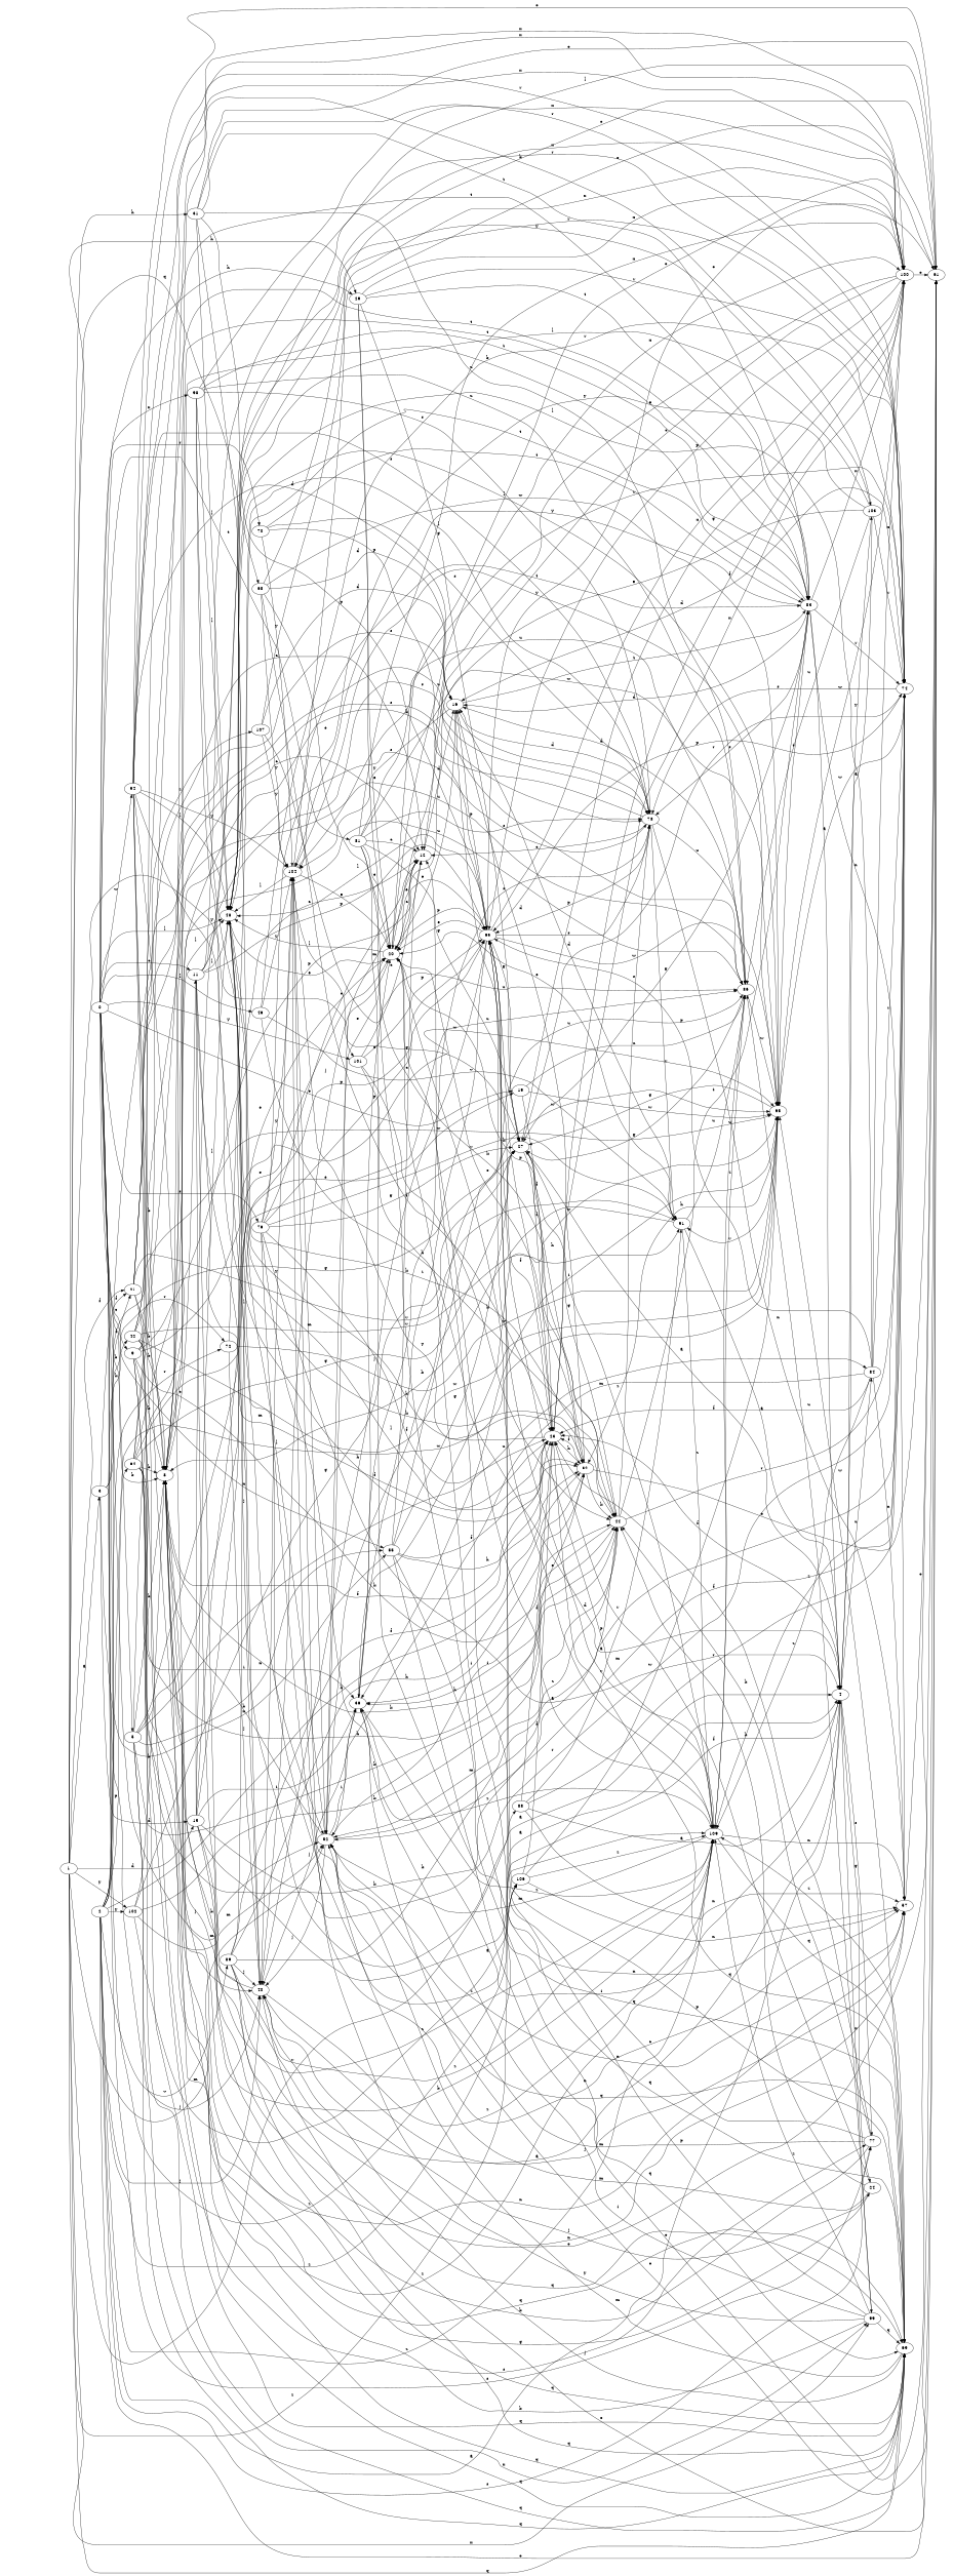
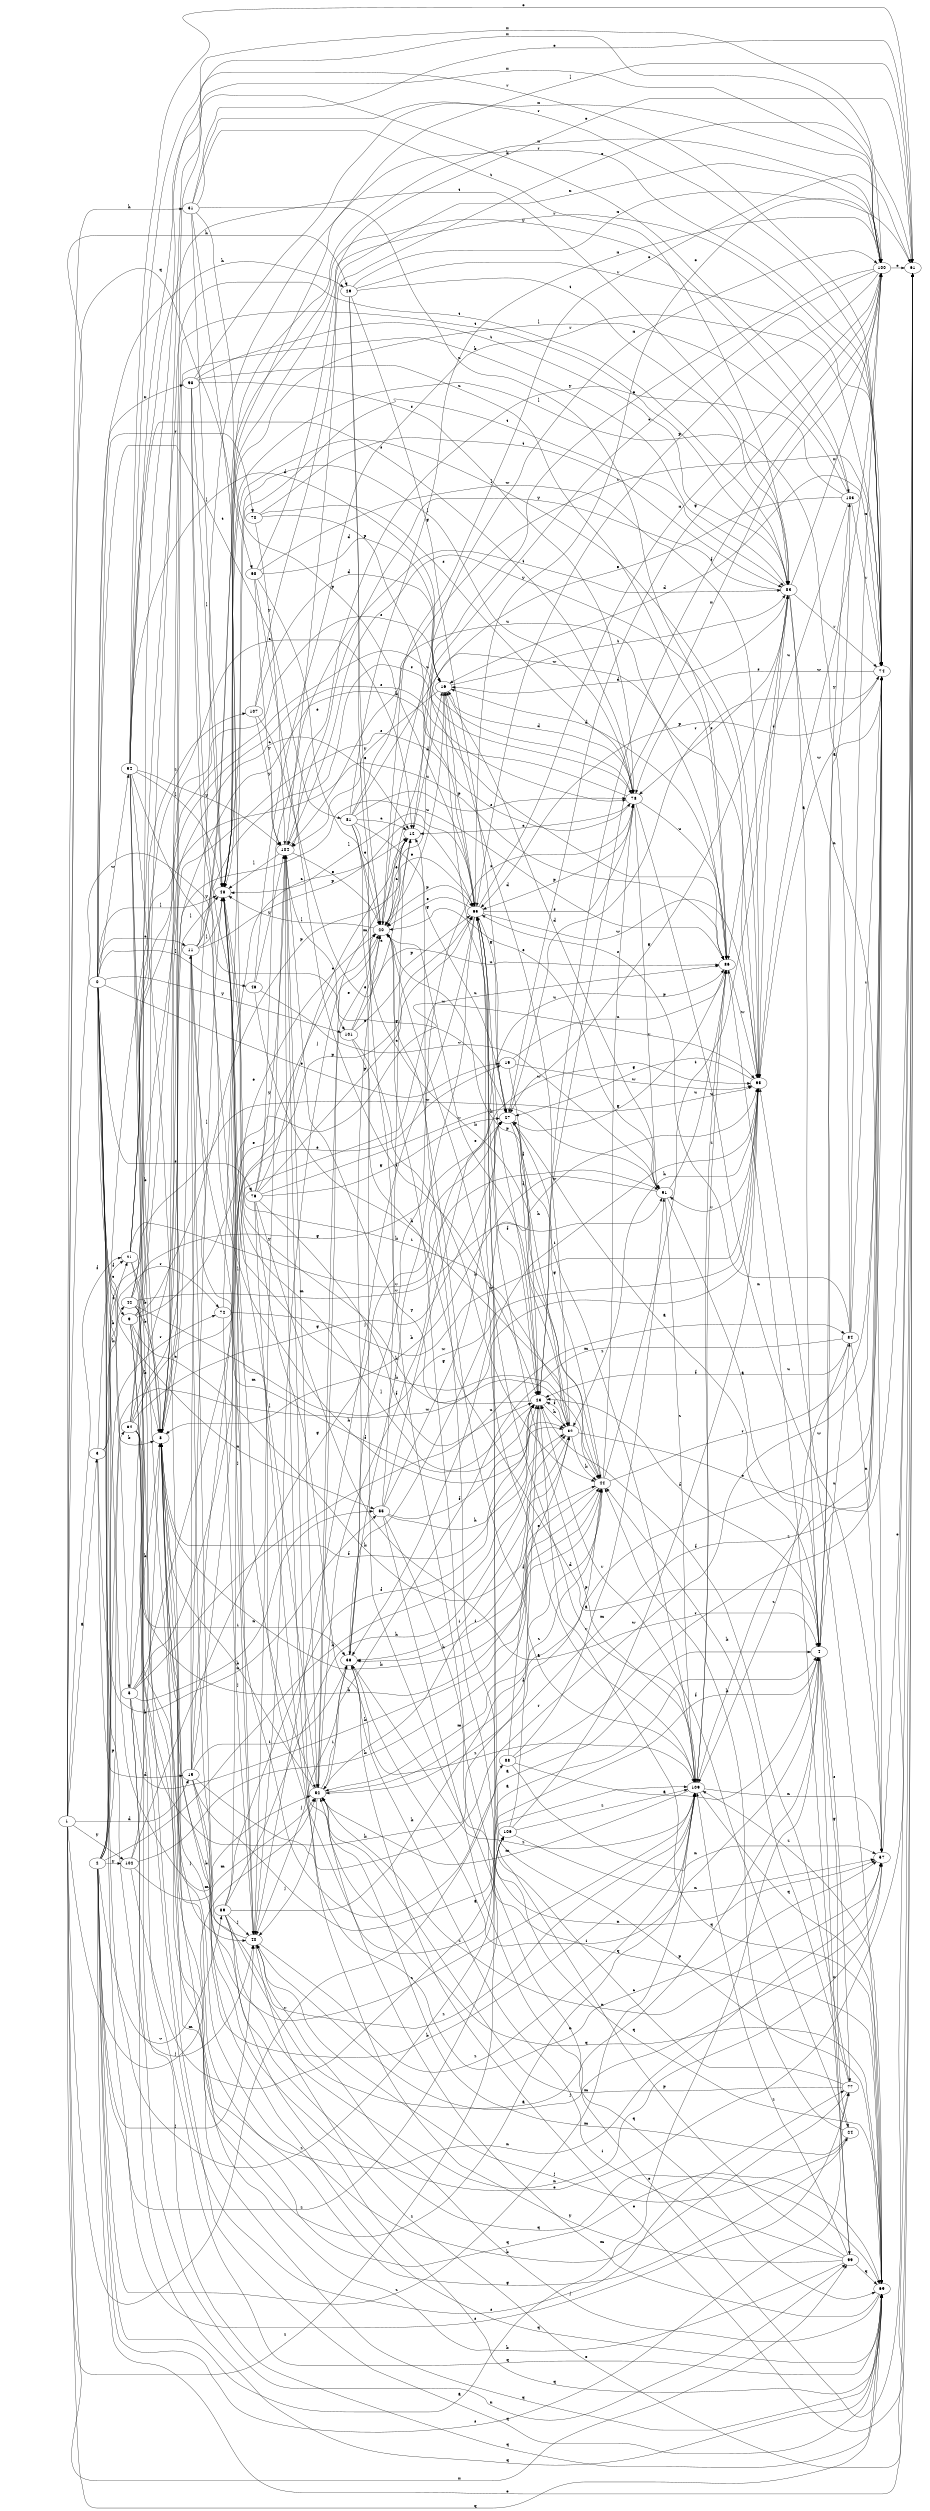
  strict digraph {
    rankdir=LR
    0
    5
    8
    9
    11
    19
    29
    40
    46
    48
    52
    55
    70
    76
    77
    81
    94
    98
    101
    106
    69
    99
    84
    20
    44
    86
    23
    24
    83
    95
    65
    100
    4
    109
    103
    74
    78
    27
    61
    104
    32
    91
    36
    57
    12
    16
    1
    3
    15
    21
    31
    68
    88
    102
    72
    2
    42
    64
    89
    107
    0 -> 5 [label=b]
    0 -> 8 [label=b]
    0 -> 9 [label=c]
    0 -> 11 [label=c]
    0 -> 19 [label=e]
    0 -> 29 [label=h]
    0 -> 40 [label=j]
    0 -> 46 [label=l]
    0 -> 48 [label=l]
    0 -> 52 [label=m]
    0 -> 55 [label=n]
    0 -> 70 [label=r]
    0 -> 76 [label=s]
    0 -> 77 [label=s]
    0 -> 81 [label=t]
    0 -> 94 [label=w]
    0 -> 98 [label=x]
    0 -> 101 [label=y]
    0 -> 106 [label=z]
    5 -> 8 [label=b]
    5 -> 19 [label=e]
    5 -> 55 [label=n]
    5 -> 69 [label=q]
    5 -> 99 [label=x]
    5 -> 84 [label=u]
    5 -> 20 [label=e]
    5 -> 44 [label=k]
    5 -> 86 [label=u]
    8 -> 11 [label=c]
    8 -> 48 [label=l]
    8 -> 69 [label=q]
    8 -> 44 [label=k]
    8 -> 23 [label=f]
    8 -> 24 [label=g]
    8 -> 83 [label=t]
    9 -> 8 [label=b]
    9 -> 77 [label=s]
    9 -> 69 [label=q]
    9 -> 44 [label=k]
    9 -> 86 [label=u]
    9 -> 95 [label=w]
    9 -> 65 [label=p]
    9 -> 100 [label=x]
    11 -> 48 [label=l]
    11 -> 69 [label=q]
    11 -> 23 [label=f]
    11 -> 65 [label=p]
    11 -> 4 [label=a]
    11 -> 109 [label=z]
    11 -> 103 [label=y]
    11 -> 74 [label=r]
    11 -> 78 [label=s]
    19 -> 86 [label=u]
    19 -> 23 [label=f]
    19 -> 95 [label=w]
    29 -> 20 [label=e]
    29 -> 44 [label=k]
    29 -> 83 [label=t]
    29 -> 100 [label=x]
    29 -> 74 [label=r]
    29 -> 27 [label=g]
    40 -> 8 [label=b]
    40 -> 48 [label=l]
    40 -> 109 [label=z]
    40 -> 61 [label=o]
    40 -> 104 [label=y]
    46 -> 74 [label=r]
    46 -> 104 [label=y]
    46 -> 32 [label=h]
    46 -> 91 [label=v]
    48 -> 40 [label=j]
-   48 -> 20 [label=e]
+   101 -> 20 [label=e]
    48 -> 109 [label=z]
    48 -> 74 [label=r]
    48 -> 32 [label=h]
    52 -> 8 [label=b]
    52 -> 40 [label=j]
    52 -> 48 [label=l]
    52 -> 20 [label=e]
    52 -> 95 [label=w]
    52 -> 74 [label=r]
    52 -> 32 [label=h]
    52 -> 36 [label=i]
    52 -> 57 [label=n]
    55 -> 69 [label=q]
    55 -> 86 [label=u]
    55 -> 23 [label=f]
    55 -> 27 [label=g]
    55 -> 61 [label=o]
    55 -> 32 [label=h]
    55 -> 12 [label=c]
    70 -> 83 [label=t]
    70 -> 65 [label=p]
    70 -> 78 [label=s]
    70 -> 104 [label=y]
    76 -> 23 [label=f]
    76 -> 83 [label=t]
    76 -> 65 [label=p]
    76 -> 4 [label=a]
    76 -> 109 [label=z]
    76 -> 27 [label=g]
    76 -> 104 [label=y]
    76 -> 91 [label=v]
    76 -> 57 [label=n]
    76 -> 12 [label=c]
    77 -> 8 [label=b]
    77 -> 52 [label=m]
    77 -> 44 [label=k]
    77 -> 23 [label=f]
    77 -> 12 [label=c]
    81 -> 69 [label=q]
    81 -> 20 [label=e]
    81 -> 95 [label=w]
    81 -> 100 [label=x]
    81 -> 74 [label=r]
    81 -> 78 [label=s]
    81 -> 27 [label=g]
    81 -> 57 [label=n]
    81 -> 12 [label=c]
    94 -> 8 [label=b]
    94 -> 48 [label=l]
    94 -> 69 [label=q]
    94 -> 83 [label=t]
    94 -> 100 [label=x]
    94 -> 109 [label=z]
    94 -> 74 [label=r]
    94 -> 78 [label=s]
    94 -> 61 [label=o]
    94 -> 104 [label=y]
    94 -> 32 [label=h]
    94 -> 57 [label=n]
    94 -> 16 [label=d]
    98 -> 48 [label=l]
    98 -> 52 [label=m]
    98 -> 44 [label=k]
    98 -> 86 [label=u]
    98 -> 83 [label=t]
    98 -> 100 [label=x]
    98 -> 78 [label=s]
    101 -> 44 [label=k]
    101 -> 65 [label=p]
    101 -> 4 [label=a]
    101 -> 12 [label=c]
    106 -> 23 [label=f]
    106 -> 95 [label=w]
    106 -> 109 [label=z]
    106 -> 57 [label=n]
    69 -> 40 [label=j]
    69 -> 52 [label=m]
    69 -> 95 [label=w]
    69 -> 65 [label=p]
    69 -> 109 [label=z]
    99 -> 8 [label=b]
    99 -> 69 [label=q]
    99 -> 86 [label=u]
    99 -> 65 [label=p]
    99 -> 109 [label=z]
    99 -> 104 [label=y]
    99 -> 36 [label=i]
    84 -> 48 [label=l]
    84 -> 52 [label=m]
    84 -> 23 [label=f]
    84 -> 65 [label=p]
    84 -> 100 [label=x]
    84 -> 109 [label=z]
    84 -> 74 [label=r]
    84 -> 57 [label=n]
    20 -> 40 [label=j]
    20 -> 48 [label=l]
    20 -> 69 [label=q]
    20 -> 44 [label=k]
    20 -> 65 [label=p]
    20 -> 100 [label=x]
    20 -> 109 [label=z]
    20 -> 61 [label=o]
    20 -> 12 [label=c]
    44 -> 52 [label=m]
    44 -> 83 [label=t]
    44 -> 74 [label=r]
    44 -> 78 [label=s]
    44 -> 27 [label=g]
    44 -> 36 [label=i]
    86 -> 95 [label=w]
    86 -> 109 [label=z]
    86 -> 27 [label=g]
    86 -> 16 [label=d]
    23 -> 48 [label=l]
    23 -> 69 [label=q]
    23 -> 65 [label=p]
    23 -> 100 [label=x]
    23 -> 104 [label=y]
    23 -> 32 [label=h]
    24 -> 40 [label=j]
    24 -> 52 [label=m]
    24 -> 44 [label=k]
    24 -> 23 [label=f]
    83 -> 8 [label=b]
    83 -> 100 [label=x]
    83 -> 4 [label=a]
    83 -> 74 [label=r]
    83 -> 78 [label=s]
    83 -> 27 [label=g]
    83 -> 104 [label=y]
    83 -> 57 [label=n]
    83 -> 16 [label=d]
    95 -> 48 [label=l]
    95 -> 83 [label=t]
    95 -> 27 [label=g]
    95 -> 104 [label=y]
    95 -> 32 [label=h]
    95 -> 91 [label=v]
    95 -> 36 [label=i]
    65 -> 40 [label=j]
    65 -> 48 [label=l]
    65 -> 20 [label=e]
    65 -> 23 [label=f]
    65 -> 95 [label=w]
    65 -> 100 [label=x]
    65 -> 78 [label=s]
    65 -> 27 [label=g]
    65 -> 61 [label=o]
    65 -> 36 [label=i]
    100 -> 20 [label=e]
    100 -> 23 [label=f]
    100 -> 95 [label=w]
    100 -> 65 [label=p]
    100 -> 27 [label=g]
    100 -> 61 [label=o]
    100 -> 12 [label=c]
    4 -> 77 [label=s]
    4 -> 99 [label=x]
    4 -> 84 [label=u]
    4 -> 23 [label=f]
    4 -> 24 [label=g]
    4 -> 103 [label=y]
    4 -> 36 [label=i]
    109 -> 8 [label=b]
    109 -> 52 [label=m]
    109 -> 69 [label=q]
    109 -> 20 [label=e]
    109 -> 86 [label=u]
    109 -> 65 [label=p]
    109 -> 57 [label=n]
    109 -> 16 [label=d]
    103 -> 8 [label=b]
    103 -> 48 [label=l]
    103 -> 20 [label=e]
    103 -> 86 [label=u]
    103 -> 4 [label=a]
    103 -> 74 [label=r]
    103 -> 104 [label=y]
    74 -> 52 [label=m]
    74 -> 95 [label=w]
    74 -> 65 [label=p]
    74 -> 109 [label=z]
    74 -> 78 [label=s]
    74 -> 16 [label=d]
    78 -> 8 [label=b]
    78 -> 48 [label=l]
    78 -> 86 [label=u]
    78 -> 65 [label=p]
    78 -> 91 [label=v]
    78 -> 57 [label=n]
    78 -> 12 [label=c]
    78 -> 16 [label=d]
    27 -> 23 [label=f]
    27 -> 4 [label=a]
    27 -> 109 [label=z]
    27 -> 74 [label=r]
    27 -> 32 [label=h]
    61 -> 48 [label=l]
    104 -> 48 [label=l]
    104 -> 52 [label=m]
    104 -> 69 [label=q]
    104 -> 20 [label=e]
    104 -> 86 [label=u]
    104 -> 27 [label=g]
    104 -> 61 [label=o]
    32 -> 20 [label=e]
    32 -> 44 [label=k]
    32 -> 23 [label=f]
    32 -> 61 [label=o]
    32 -> 36 [label=i]
    32 -> 16 [label=d]
    91 -> 8 [label=b]
    91 -> 20 [label=e]
    91 -> 86 [label=u]
    91 -> 4 [label=a]
    91 -> 109 [label=z]
    91 -> 16 [label=d]
    36 -> 40 [label=j]
    36 -> 20 [label=e]
    36 -> 95 [label=w]
    36 -> 109 [label=z]
    36 -> 78 [label=s]
    36 -> 61 [label=o]
    57 -> 40 [label=j]
    57 -> 61 [label=o]
    12 -> 52 [label=m]
    12 -> 20 [label=e]
    12 -> 16 [label=d]
    16 -> 20 [label=e]
    16 -> 83 [label=t]
    16 -> 65 [label=p]
    16 -> 104 [label=y]
    1 -> 29 [label=h]
    1 -> 52 [label=m]
    1 -> 101 [label=y]
    1 -> 106 [label=z]
    1 -> 69 [label=q]
    1 -> 99 [label=x]
    1 -> 3 [label=a]
    1 -> 15 [label=d]
    1 -> 21 [label=f]
    1 -> 31 [label=h]
    1 -> 68 [label=q]
    1 -> 88 [label=v]
    1 -> 102 [label=y]
    3 -> 55 [label=n]
    3 -> 95 [label=w]
    3 -> 15 [label=d]
    3 -> 21 [label=f]
    3 -> 72 [label=r]
    15 -> 48 [label=l]
    15 -> 69 [label=q]
    15 -> 65 [label=p]
    15 -> 100 [label=x]
    15 -> 4 [label=a]
    15 -> 74 [label=r]
    15 -> 61 [label=o]
    15 -> 36 [label=i]
    15 -> 12 [label=c]
    21 -> 8 [label=b]
    21 -> 69 [label=q]
    21 -> 86 [label=u]
    21 -> 78 [label=s]
    21 -> 91 [label=v]
    21 -> 12 [label=c]
    31 -> 48 [label=l]
    31 -> 44 [label=k]
    31 -> 86 [label=u]
    31 -> 83 [label=t]
    31 -> 65 [label=p]
    31 -> 74 [label=r]
    31 -> 61 [label=o]
    68 -> 20 [label=e]
    68 -> 23 [label=f]
    68 -> 95 [label=w]
    68 -> 61 [label=o]
    68 -> 104 [label=y]
    68 -> 16 [label=d]
    88 -> 23 [label=f]
    88 -> 4 [label=a]
    88 -> 74 [label=r]
    88 -> 91 [label=v]
    88 -> 57 [label=n]
    102 -> 8 [label=b]
    102 -> 52 [label=m]
    102 -> 44 [label=k]
    102 -> 4 [label=a]
    102 -> 27 [label=g]
    72 -> 40 [label=j]
    72 -> 83 [label=t]
    72 -> 95 [label=w]
    2 -> 40 [label=j]
    2 -> 77 [label=s]
    2 -> 106 [label=z]
    2 -> 95 [label=w]
    2 -> 4 [label=a]
    2 -> 109 [label=z]
    2 -> 61 [label=o]
    2 -> 32 [label=h]
    2 -> 21 [label=f]
    2 -> 102 [label=y]
    2 -> 72 [label=r]
    2 -> 42 [label=k]
    2 -> 64 [label=p]
    2 -> 89 [label=v]
    2 -> 107 [label=z]
    42 -> 8 [label=b]
    42 -> 40 [label=j]
    42 -> 83 [label=t]
    42 -> 95 [label=w]
    42 -> 109 [label=z]
    42 -> 78 [label=s]
    42 -> 27 [label=g]
    42 -> 91 [label=v]
-   64 -> 8 [label=b]
    64 -> 69 [label=q]
    64 -> 20 [label=e]
    64 -> 44 [label=k]
    64 -> 100 [label=x]
    64 -> 78 [label=s]
    64 -> 27 [label=g]
    64 -> 32 [label=h]
    64 -> 36 [label=i]
    64 -> 12 [label=c]
    89 -> 40 [label=j]
    89 -> 69 [label=q]
    89 -> 44 [label=k]
    89 -> 86 [label=u]
    89 -> 23 [label=f]
    89 -> 4 [label=a]
    89 -> 32 [label=h]
    89 -> 57 [label=n]
    107 -> 86 [label=u]
    107 -> 100 [label=x]
    107 -> 104 [label=y]
    107 -> 16 [label=d]
  }
